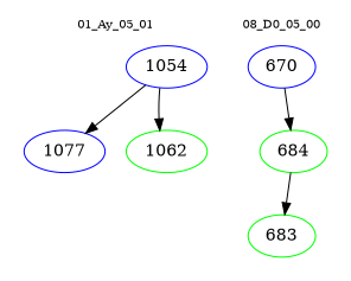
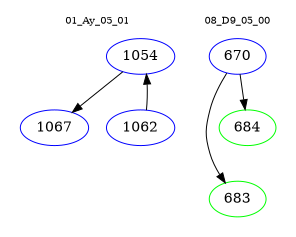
  digraph {
    node [color=blue]
    edge [color=black]
    n1 [label=1054]
-   n2 [label=1077]
-   n3 [color=green label=1062]
+   n2 [label=1067]
+   n3 [label=1062]
    n4 [label=670]
    n5 [color=green label=683]
    n6 [color=green label=684]
    subgraph cluster_1 {
      color=white
      fontsize=10
      label="01_Ay_05_01"
      n1
      n2
      n3
    }
    subgraph cluster_2 {
      color=white
      fontsize=10
-     label="08_D0_05_00"
+     label="08_D9_05_00"
      n4
      n5
      n6
    }
    n1 -> n2
-   n1 -> n3
-   n6 -> n5
+   n3 -> n1
+   n4 -> n5
    n4 -> n6
  }
